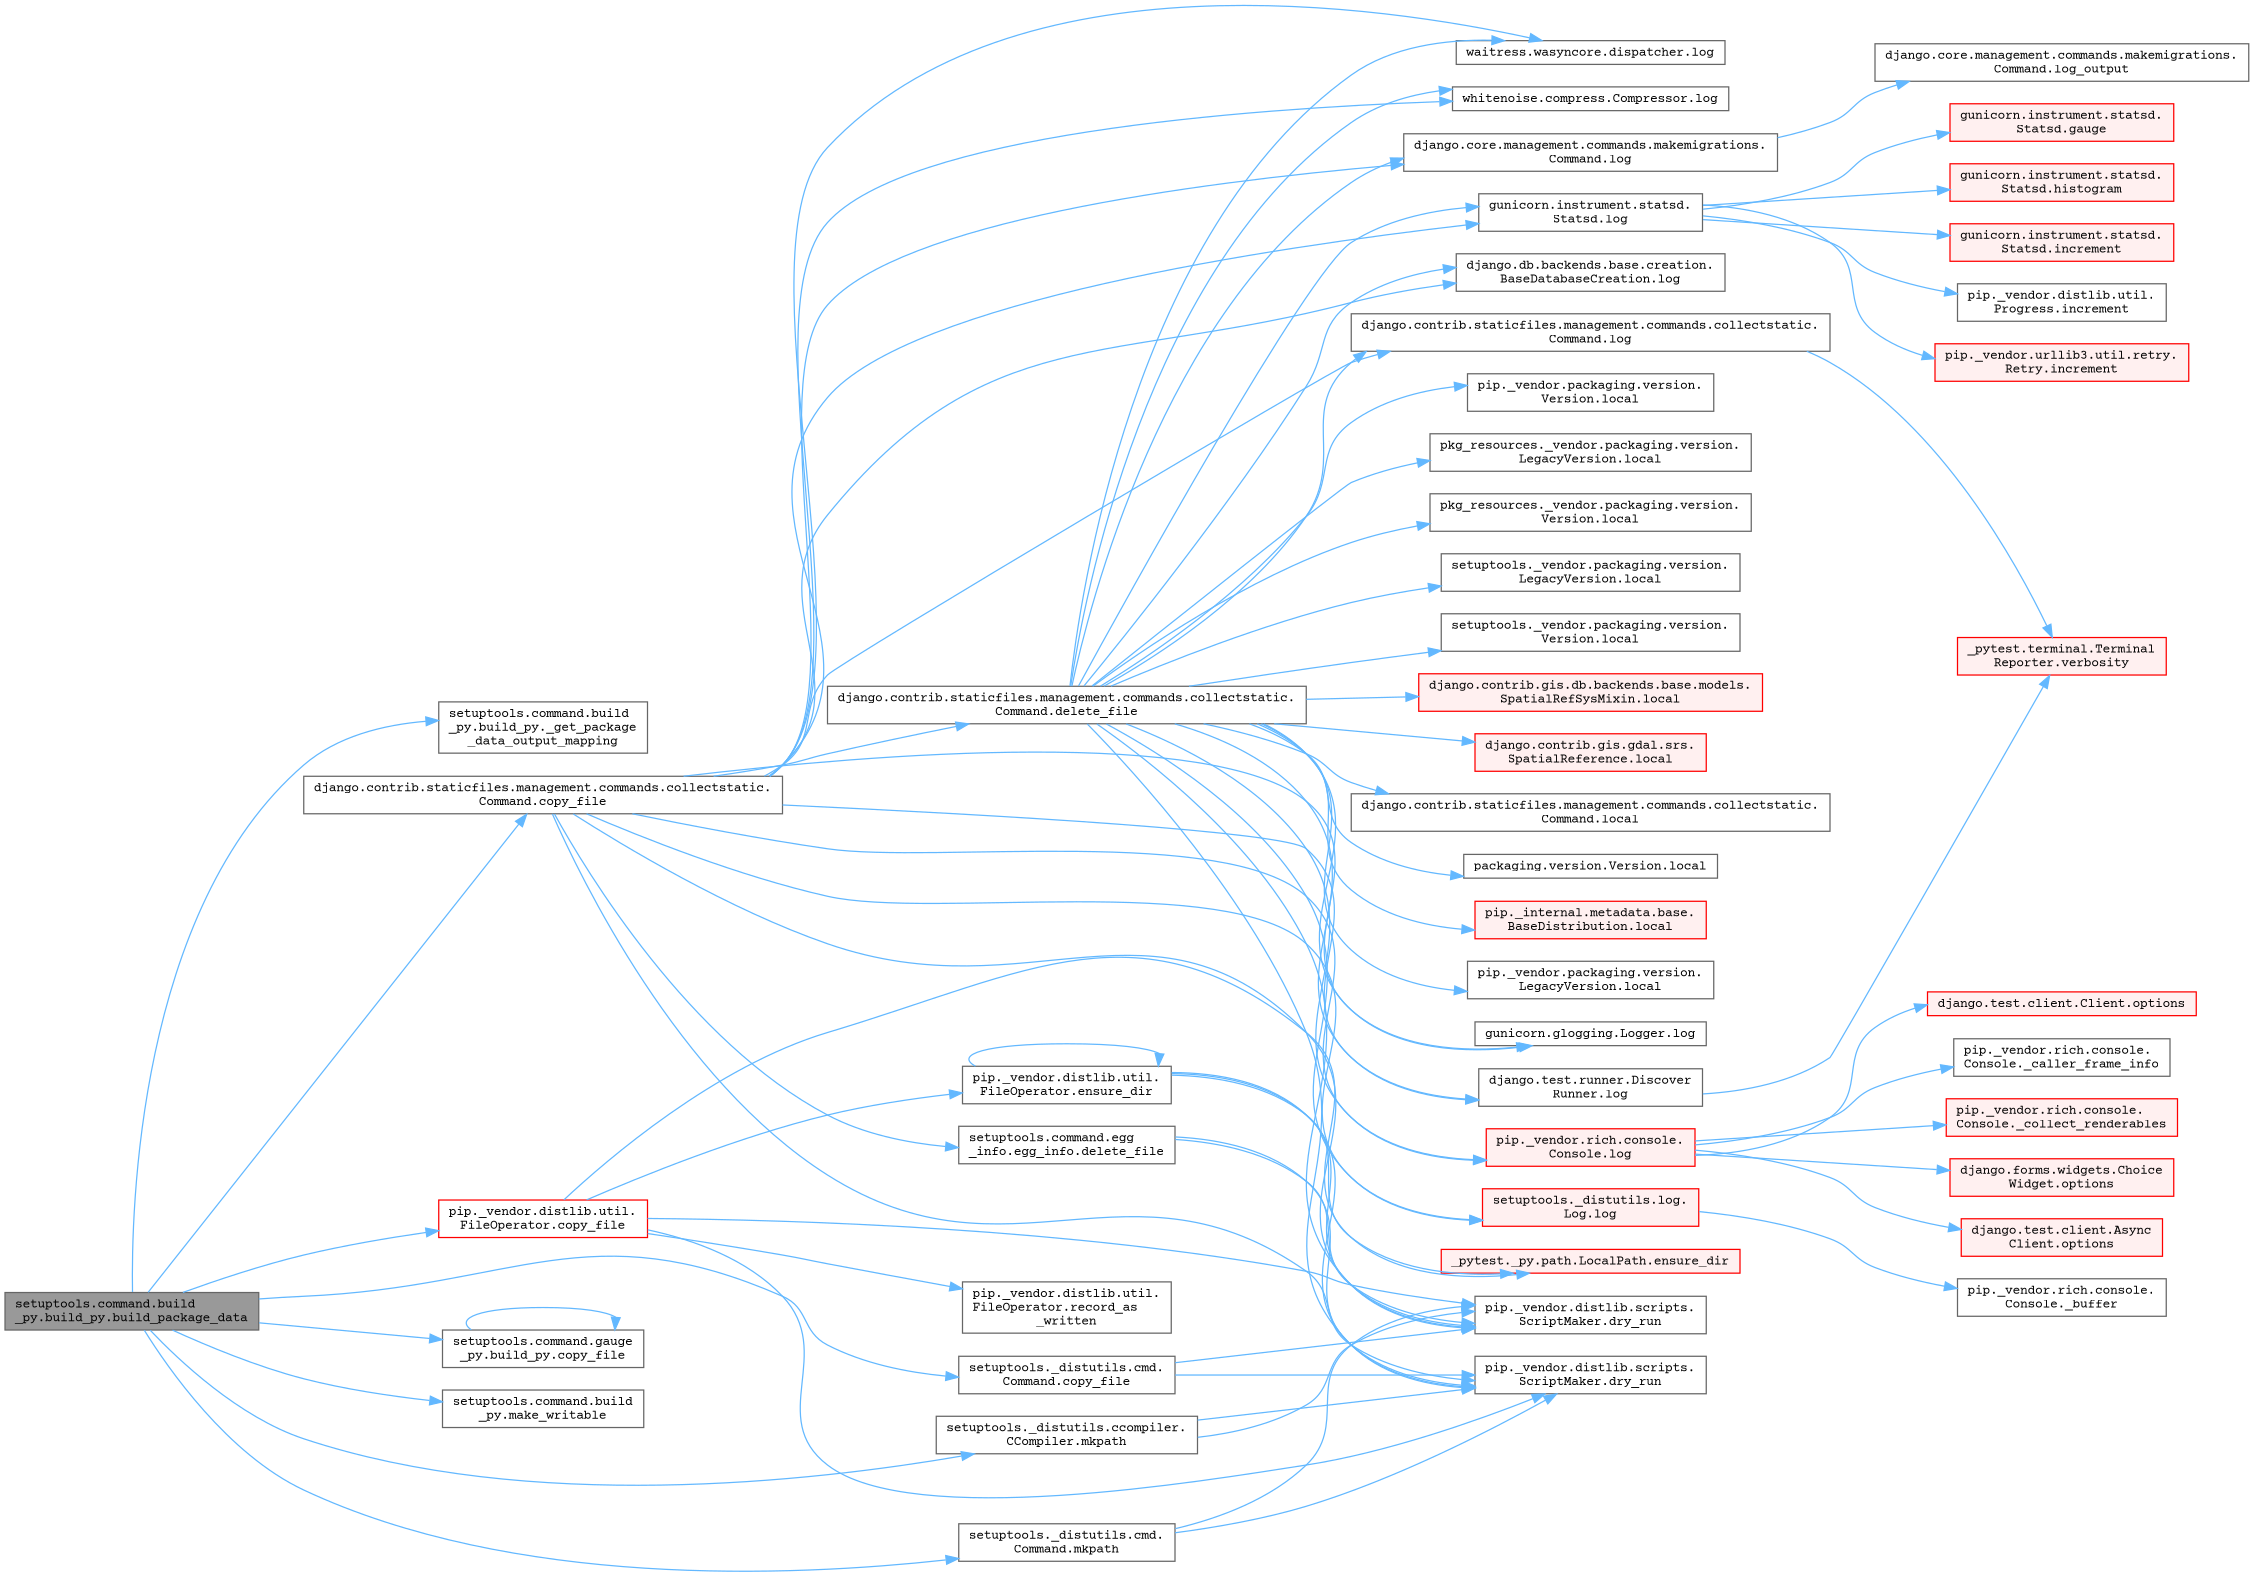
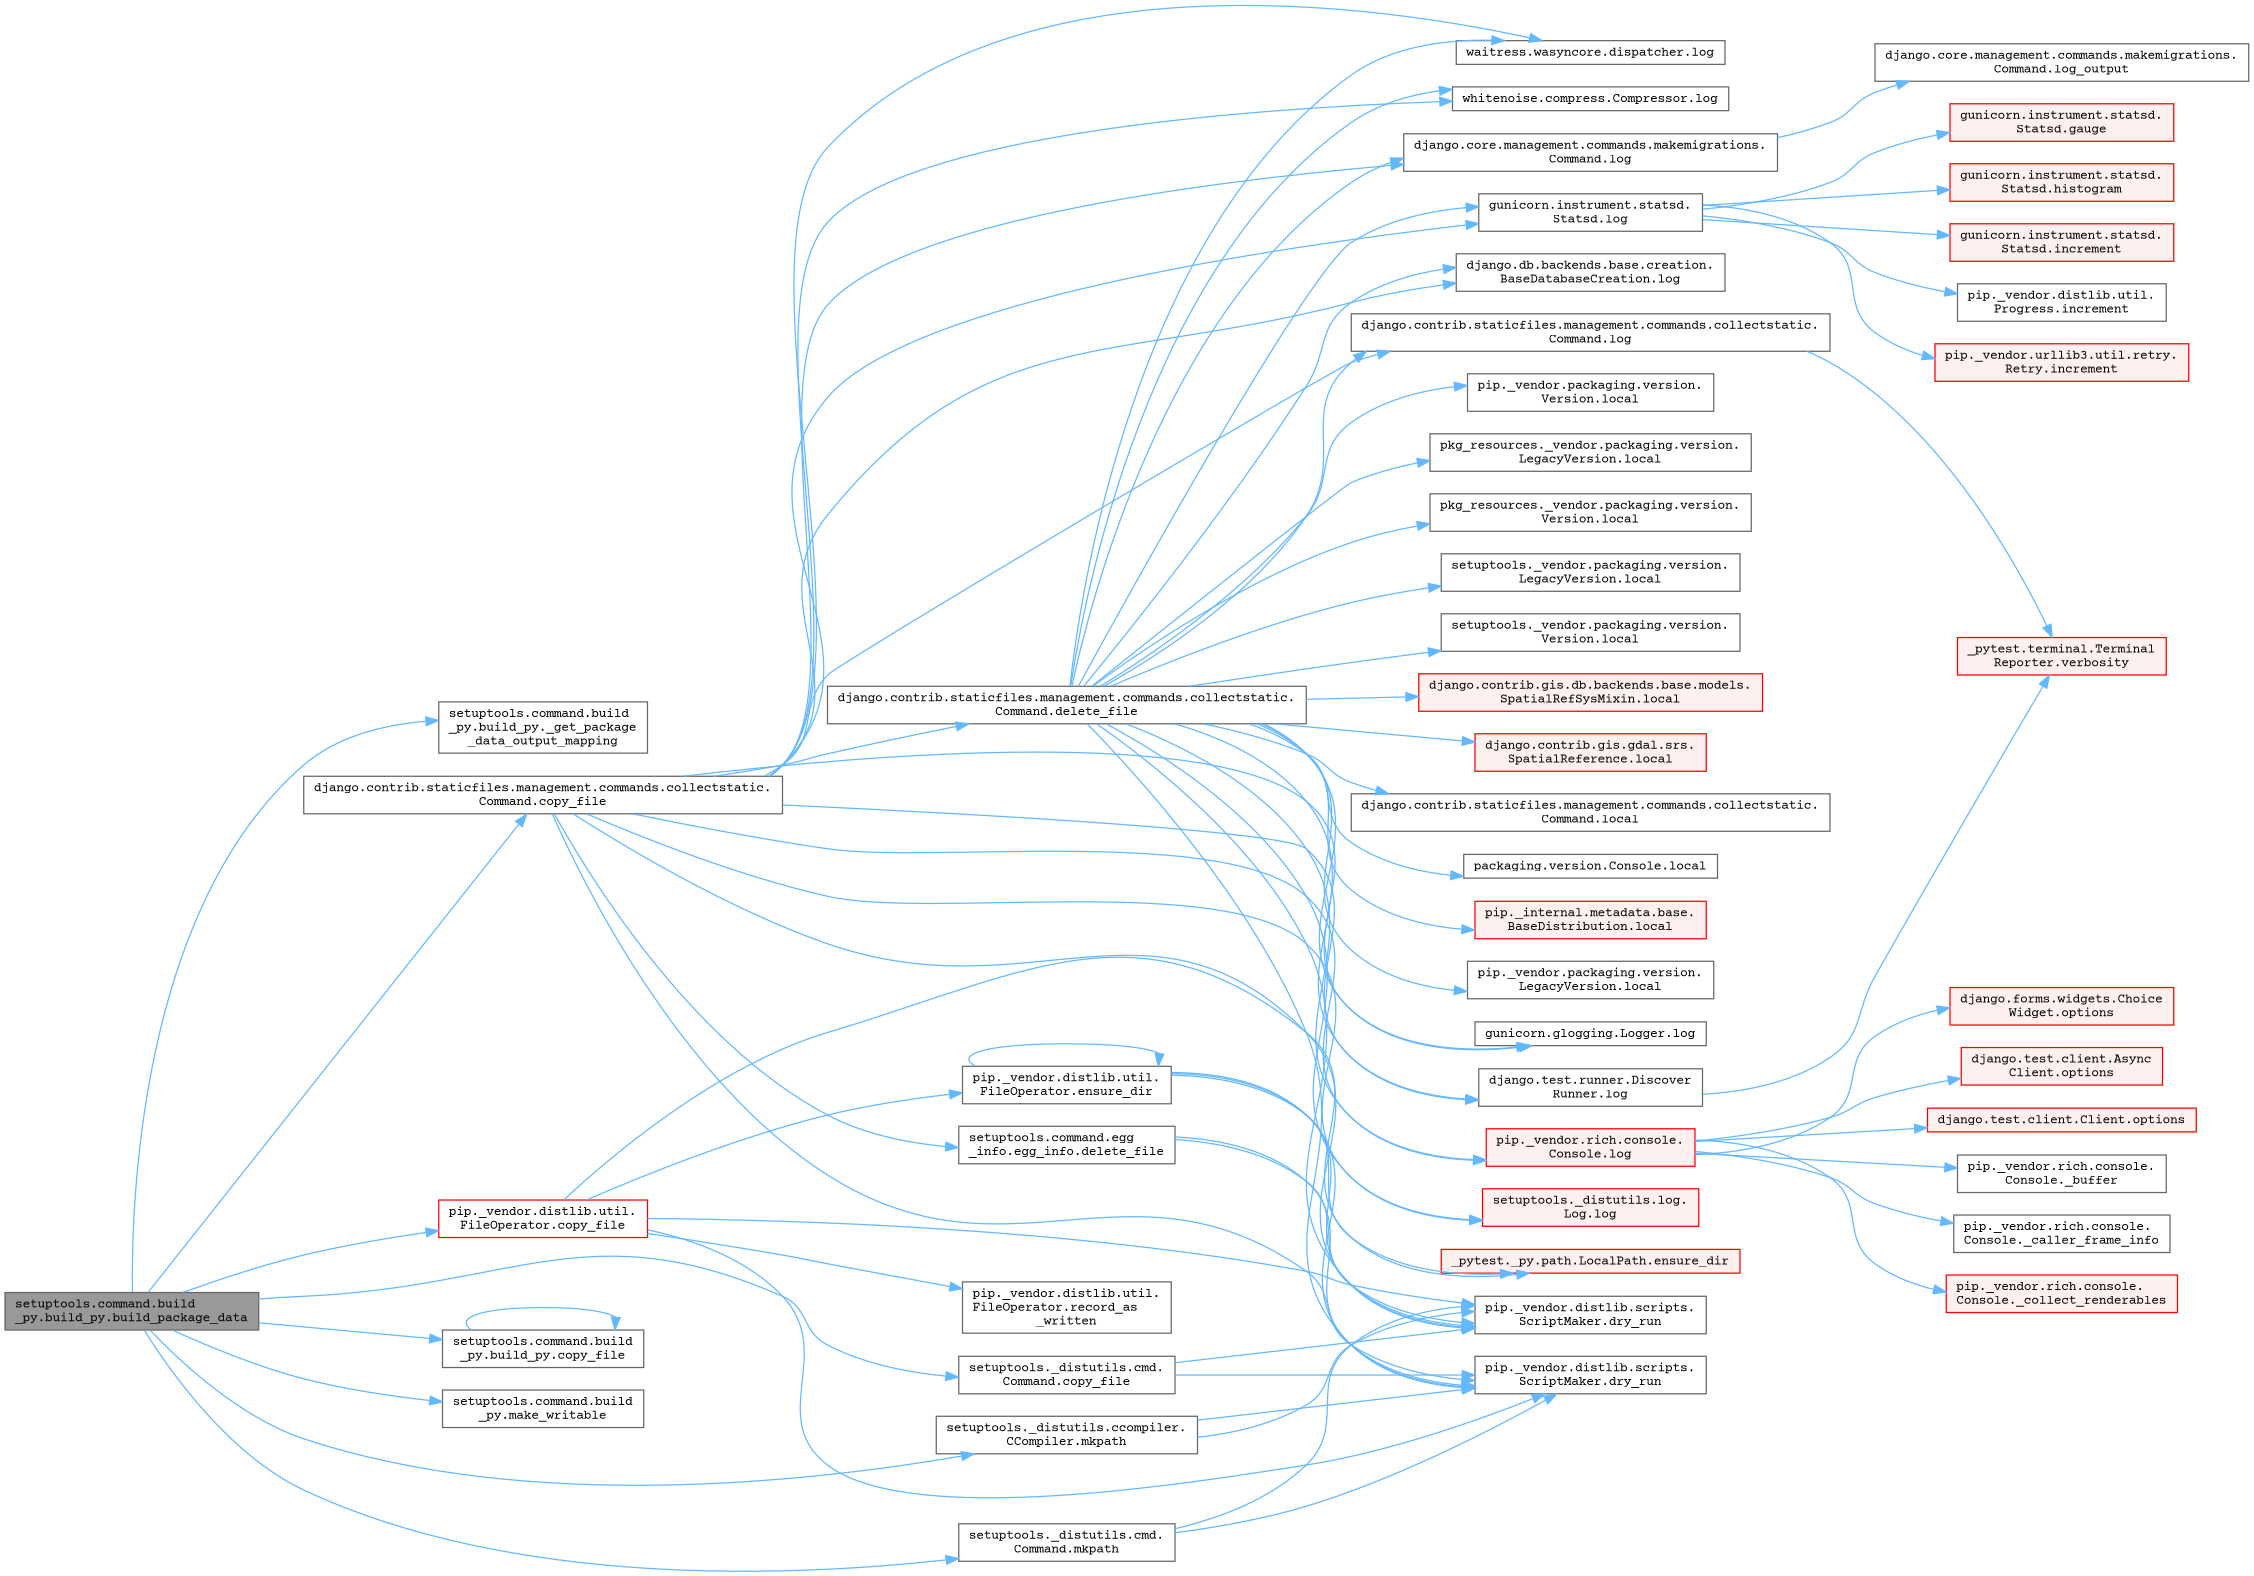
  digraph {
    fontname="Courier Prime"
    rankdir=LR
    node [color=grey40 fillcolor=white fontname="Courier Prime" fontsize=10 shape=box style=filled]
    edge [color=steelblue1 fontname="Courier Prime" fontsize=10 labelfontname=Helvetica labelfontsize=10 style=solid]
    n1 [color=gray40 fillcolor=grey60 fontcolor=black height=0.2 label="setuptools.command.build\l_py.build_py.build_package_data" width=0.4]
    n2 [height=0.2 label="setuptools.command.build\l_py.build_py._get_package\l_data_output_mapping" width=0.4]
    n3 [height=0.2 label="django.contrib.staticfiles.management.commands.collectstatic.\lCommand.copy_file" width=0.4]
    n4 [color=red height=0.2 label="pip._vendor.distlib.util.\lFileOperator.copy_file" width=0.4]
    n5 [height=0.2 label="setuptools._distutils.cmd.\lCommand.copy_file" width=0.4]
-   n6 [height=0.2 label="setuptools.command.gauge\l_py.build_py.copy_file" width=0.4]
+   n6 [height=0.2 label="setuptools.command.build\l_py.build_py.copy_file" width=0.4]
    n7 [height=0.2 label="setuptools.command.build\l_py.make_writable" width=0.4]
    n8 [height=0.2 label="setuptools._distutils.ccompiler.\lCCompiler.mkpath" width=0.4]
    n9 [height=0.2 label="setuptools._distutils.cmd.\lCommand.mkpath" width=0.4]
    n10 [height=0.2 label="django.contrib.staticfiles.management.commands.collectstatic.\lCommand.delete_file" width=0.4]
    n11 [height=0.2 label="pip._vendor.distlib.scripts.\lScriptMaker.dry_run" width=0.4]
    n12 [height=0.2 label="pip._vendor.distlib.scripts.\lScriptMaker.dry_run" width=0.4]
    n13 [height=0.2 label="django.contrib.staticfiles.management.commands.collectstatic.\lCommand.log" width=0.4]
    n14 [height=0.2 label="django.core.management.commands.makemigrations.\lCommand.log" width=0.4]
    n15 [height=0.2 label="django.db.backends.base.creation.\lBaseDatabaseCreation.log" width=0.4]
    n16 [height=0.2 label="django.test.runner.Discover\lRunner.log" width=0.4]
    n17 [height=0.2 label="gunicorn.glogging.Logger.log" width=0.4]
    n18 [height=0.2 label="gunicorn.instrument.statsd.\lStatsd.log" width=0.4]
    n19 [color=red fillcolor="#FFF0F0" height=0.2 label="pip._vendor.rich.console.\lConsole.log" width=0.4]
    n20 [color=red fillcolor="#FFF0F0" height=0.2 label="setuptools._distutils.log.\lLog.log" width=0.4]
    n21 [height=0.2 label="waitress.wasyncore.dispatcher.log" width=0.4]
    n22 [height=0.2 label="whitenoise.compress.Compressor.log" width=0.4]
    n23 [height=0.2 label="setuptools.command.egg\l_info.egg_info.delete_file" width=0.4]
    n24 [color=red fillcolor="#FFF0F0" height=0.2 label="_pytest._py.path.LocalPath.ensure_dir" width=0.4]
    n25 [height=0.2 label="pip._vendor.distlib.util.\lFileOperator.ensure_dir" width=0.4]
    n26 [height=0.2 label="pip._vendor.distlib.util.\lFileOperator.record_as\l_written" width=0.4]
    n27 [color=red fillcolor="#FFF0F0" height=0.2 label="django.contrib.gis.db.backends.base.models.\lSpatialRefSysMixin.local" width=0.4]
    n28 [color=red fillcolor="#FFF0F0" height=0.2 label="django.contrib.gis.gdal.srs.\lSpatialReference.local" width=0.4]
    n29 [height=0.2 label="django.contrib.staticfiles.management.commands.collectstatic.\lCommand.local" width=0.4]
-   n30 [height=0.2 label="packaging.version.Version.local" width=0.4]
+   n30 [height=0.2 label="packaging.version.Console.local" width=0.4]
    n31 [color=red fillcolor="#FFF0F0" height=0.2 label="pip._internal.metadata.base.\lBaseDistribution.local" width=0.4]
    n32 [height=0.2 label="pip._vendor.packaging.version.\lLegacyVersion.local" width=0.4]
    n33 [height=0.2 label="pip._vendor.packaging.version.\lVersion.local" width=0.4]
    n34 [height=0.2 label="pkg_resources._vendor.packaging.version.\lLegacyVersion.local" width=0.4]
    n35 [height=0.2 label="pkg_resources._vendor.packaging.version.\lVersion.local" width=0.4]
    n36 [height=0.2 label="setuptools._vendor.packaging.version.\lLegacyVersion.local" width=0.4]
    n37 [height=0.2 label="setuptools._vendor.packaging.version.\lVersion.local" width=0.4]
    n38 [color=red fillcolor="#FFF0F0" height=0.2 label="_pytest.terminal.Terminal\lReporter.verbosity" width=0.4]
    n39 [height=0.2 label="django.core.management.commands.makemigrations.\lCommand.log_output" width=0.4]
    n40 [color=red fillcolor="#FFF0F0" height=0.2 label="gunicorn.instrument.statsd.\lStatsd.gauge" width=0.4]
    n41 [color=red fillcolor="#FFF0F0" height=0.2 label="gunicorn.instrument.statsd.\lStatsd.histogram" width=0.4]
    n42 [color=red fillcolor="#FFF0F0" height=0.2 label="gunicorn.instrument.statsd.\lStatsd.increment" width=0.4]
    n43 [height=0.2 label="pip._vendor.distlib.util.\lProgress.increment" width=0.4]
    n44 [color=red fillcolor="#FFF0F0" height=0.2 label="pip._vendor.urllib3.util.retry.\lRetry.increment" width=0.4]
    n45 [height=0.2 label="pip._vendor.rich.console.\lConsole._buffer" width=0.4]
    n46 [height=0.2 label="pip._vendor.rich.console.\lConsole._caller_frame_info" width=0.4]
    n47 [color=red fillcolor="#FFF0F0" height=0.2 label="pip._vendor.rich.console.\lConsole._collect_renderables" width=0.4]
    n48 [color=red fillcolor="#FFF0F0" height=0.2 label="django.forms.widgets.Choice\lWidget.options" width=0.4]
    n49 [color=red fillcolor="#FFF0F0" height=0.2 label="django.test.client.Async\lClient.options" width=0.4]
    n50 [color=red fillcolor="#FFF0F0" height=0.2 label="django.test.client.Client.options" width=0.4]
    n1 -> n2
    n1 -> n3
    n1 -> n4
    n1 -> n5
    n1 -> n6
    n1 -> n7
    n1 -> n8
    n1 -> n9
    n3 -> n10
    n3 -> n11
    n3 -> n12
    n3 -> n13
    n3 -> n14
    n3 -> n15
    n3 -> n16
    n3 -> n17
    n3 -> n18
    n3 -> n19
    n3 -> n20
    n3 -> n21
    n3 -> n22
    n3 -> n23
    n4 -> n11
    n4 -> n12
    n4 -> n24
    n4 -> n25
    n4 -> n26
    n5 -> n11
    n5 -> n12
    n6 -> n6
    n8 -> n11
    n8 -> n12
    n9 -> n11
    n9 -> n12
    n10 -> n11
    n10 -> n12
    n10 -> n13
    n10 -> n14
    n10 -> n15
    n10 -> n16
    n10 -> n17
    n10 -> n18
    n10 -> n19
    n10 -> n20
    n10 -> n21
    n10 -> n22
    n10 -> n27
    n10 -> n28
    n10 -> n29
    n10 -> n30
    n10 -> n31
    n10 -> n32
    n10 -> n33
    n10 -> n34
    n10 -> n35
    n10 -> n36
    n10 -> n37
    n13 -> n38
    n14 -> n39
    n16 -> n38
    n18 -> n40
    n18 -> n41
    n18 -> n42
    n18 -> n43
    n18 -> n44
-   n20 -> n45
+   n19 -> n45
    n19 -> n46
    n19 -> n47
    n19 -> n48
    n19 -> n49
    n19 -> n50
    n23 -> n11
    n23 -> n12
    n25 -> n11
    n25 -> n12
    n25 -> n24
    n25 -> n25
  }
